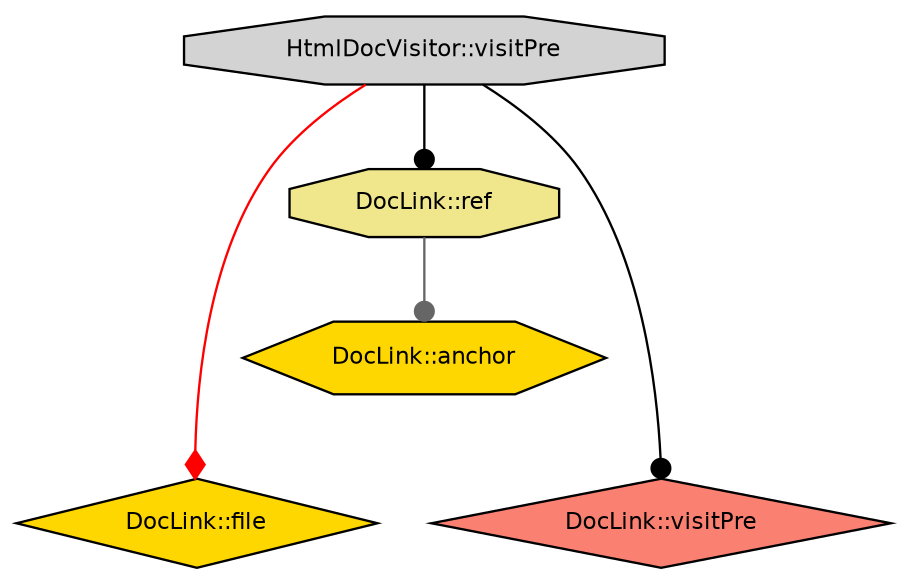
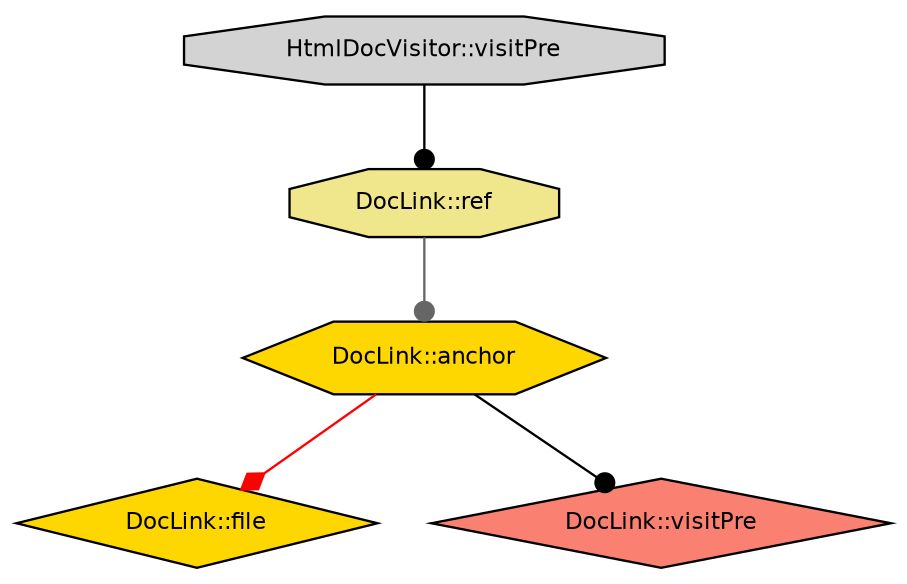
  digraph {
    rankdir=TB
    node [color=black fillcolor=gold fontname=Helvetica fontsize=10 shape=octagon style=filled]
    edge [arrowhead=dot color=black fontname=Helvetica fontsize=10 labelfontname=Helvetica labelfontsize=10 style=solid]
    n1 [fillcolor=lightgrey fontcolor=black height=0.2 label="HtmlDocVisitor::visitPre" width=0.4]
    n2 [height=0.2 label="DocLink::file" shape=diamond width=0.4]
    n3 [fillcolor=khaki height=0.2 label="DocLink::ref" width=0.4]
    n4 [fillcolor=salmon height=0.2 label="DocLink::visitPre" shape=diamond width=0.4]
    n5 [height=0.2 label="DocLink::anchor" shape=hexagon width=0.4]
-   n1 -> n2 [arrowhead=diamond color=red]
+   n5 -> n2 [arrowhead=diamond color=red]
    n1 -> n3
-   n1 -> n4
+   n5 -> n4
    n3 -> n5 [color=gray40]
  }
